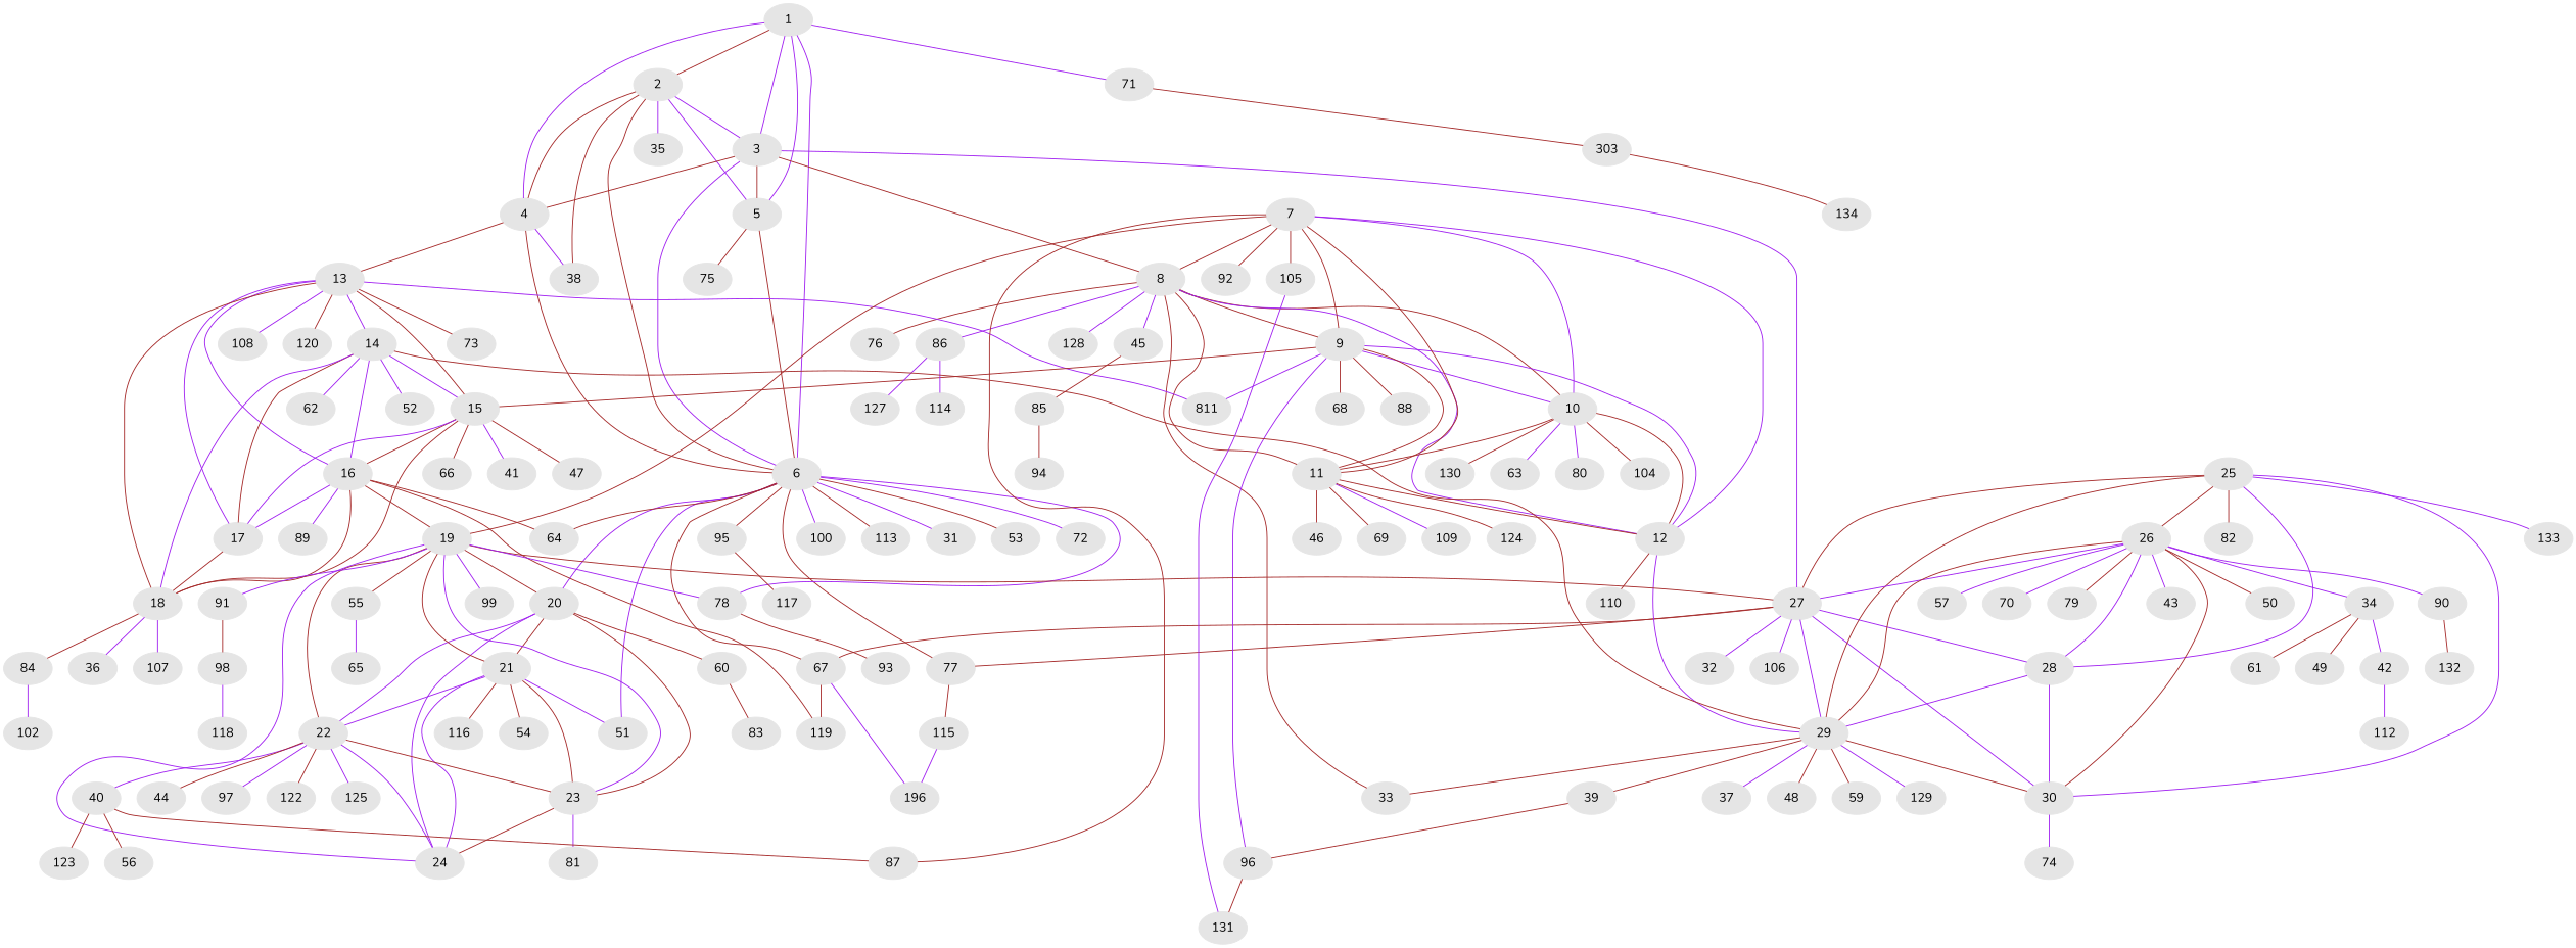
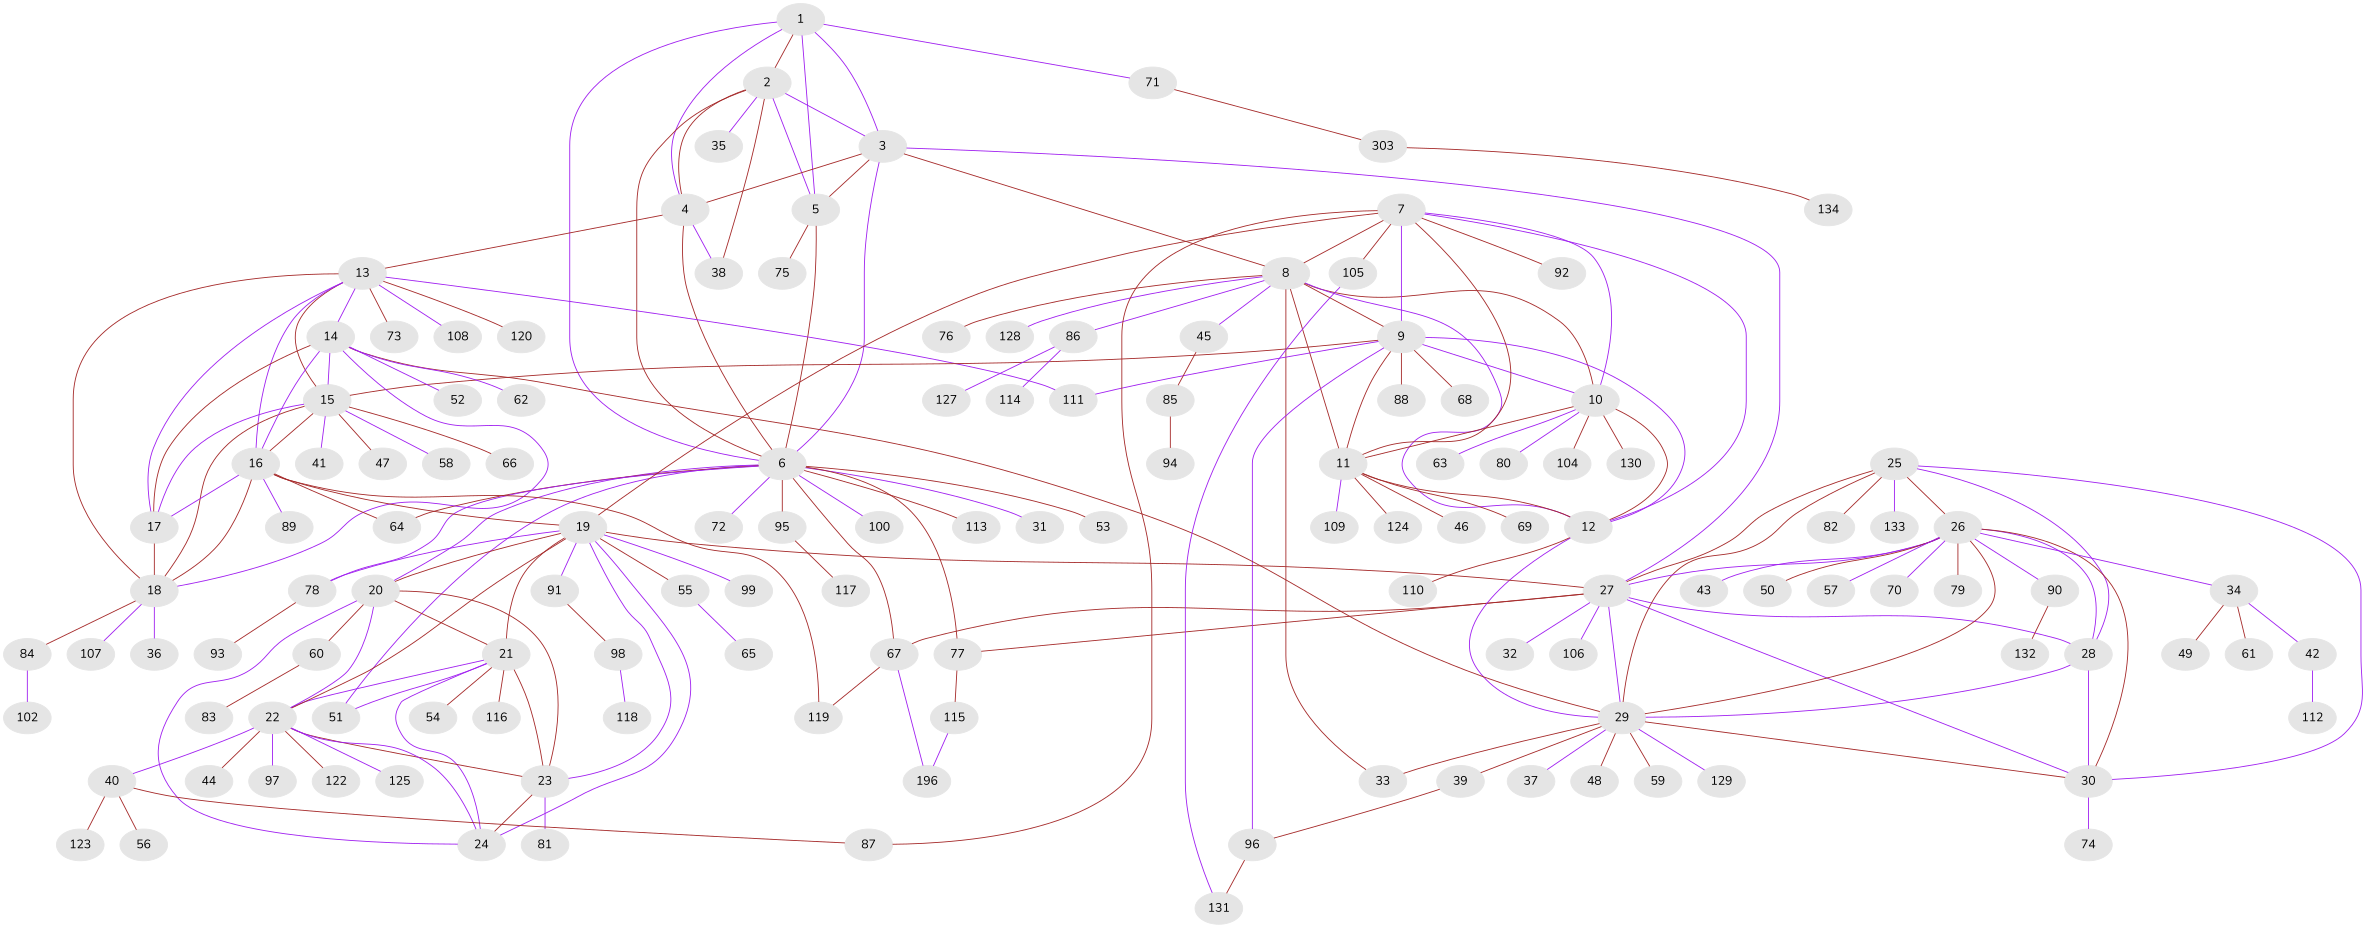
  graph {
    fontname=Nunito
    node [color=gray90 fontname=Nunito style=filled]
    edge [color=brown fontname=Nunito]
    1
    2
    3
    4
    5
    6
    71
    35
    38
    8
    27
    13
    75
    20
    31
    51
    53
    64
    67
    72
    77
    78
    95
    100
    113
    n26 [label=303]
    9
    10
    11
    12
    33
    45
    76
    86
    128
    29
    28
    30
    32
    106
    15
-   111 [label=811]
+   111
    14
    16
    17
    18
    73
    108
    120
    21
    22
    23
    24
    60
    119
    n56 [label=196]
    115
    93
    117
    7
    19
    87
    92
    105
    68
    88
    96
    63
    80
    104
    130
    46
    69
    109
    124
    110
    55
    91
    99
    131
    85
    114
    127
    41
    47
+   58
    66
    37
    39
    48
    59
    129
    52
    62
    89
    36
    84
    107
    102
    54
    116
    40
    44
    97
    122
    125
    81
    65
    98
    83
    56
    123
    25
    26
    82
    133
    34
    43
    50
    57
    70
    79
    90
    74
    42
    49
    61
    132
    112
    94
    134
    118
    1 -- 2
    1 -- 3 [color=purple]
    1 -- 4 [color=purple]
    1 -- 5 [color=purple]
    1 -- 6 [color=purple]
    1 -- 71 [color=purple]
    2 -- 3 [color=purple]
    2 -- 4
    2 -- 5 [color=purple]
    2 -- 6
    2 -- 35 [color=purple]
    2 -- 38
    3 -- 4
    3 -- 5
    3 -- 6 [color=purple]
    3 -- 8
    3 -- 27 [color=purple]
    4 -- 6
    4 -- 38 [color=purple]
    4 -- 13
    5 -- 6
    5 -- 75
    6 -- 20 [color=purple]
    6 -- 31 [color=purple]
    6 -- 51 [color=purple]
    6 -- 53
    6 -- 64
    6 -- 67
    6 -- 72 [color=purple]
    6 -- 77
    6 -- 78 [color=purple]
    6 -- 95
    6 -- 100 [color=purple]
    6 -- 113
    71 -- n26
    8 -- 9
    8 -- 10
    8 -- 11
    8 -- 12 [color=purple]
    8 -- 33
    8 -- 45 [color=purple]
    8 -- 76
    8 -- 86 [color=purple]
    8 -- 128 [color=purple]
    27 -- 67
    27 -- 77
    27 -- 29 [color=purple]
    27 -- 28 [color=purple]
    27 -- 30 [color=purple]
    27 -- 32 [color=purple]
    27 -- 106 [color=purple]
    13 -- 15
    13 -- 111 [color=purple]
    13 -- 14 [color=purple]
    13 -- 16 [color=purple]
    13 -- 17 [color=purple]
    13 -- 18
    13 -- 73
    13 -- 108 [color=purple]
    13 -- 120
    20 -- 21
    20 -- 22 [color=purple]
    20 -- 23
    20 -- 24 [color=purple]
    20 -- 60
    67 -- 119
    67 -- n56 [color=purple]
    77 -- 115
    78 -- 93
    95 -- 117
    n26 -- 134
    9 -- 10 [color=purple]
    9 -- 11
    9 -- 12 [color=purple]
    9 -- 15
    9 -- 111 [color=purple]
    9 -- 68
    9 -- 88
    9 -- 96 [color=purple]
    10 -- 11
    10 -- 12
    10 -- 63 [color=purple]
    10 -- 80 [color=purple]
    10 -- 104
    10 -- 130
    11 -- 12
    11 -- 46
    11 -- 69
    11 -- 109 [color=purple]
    11 -- 124
    12 -- 29 [color=purple]
    12 -- 110
    45 -- 85
    86 -- 114 [color=purple]
    86 -- 127 [color=purple]
    29 -- 33
    29 -- 30
    29 -- 37 [color=purple]
    29 -- 39
    29 -- 48
    29 -- 59
    29 -- 129 [color=purple]
    28 -- 29 [color=purple]
    28 -- 30 [color=purple]
    30 -- 74 [color=purple]
    15 -- 16
    15 -- 17 [color=purple]
    15 -- 18
    15 -- 41 [color=purple]
    15 -- 47
+   15 -- 58 [color=purple]
    15 -- 66
    14 -- 29
    14 -- 15 [color=purple]
    14 -- 16 [color=purple]
    14 -- 17
    14 -- 18 [color=purple]
    14 -- 52 [color=purple]
    14 -- 62 [color=purple]
    16 -- 64
    16 -- 17 [color=purple]
    16 -- 18
    16 -- 119
    16 -- 19
    16 -- 89 [color=purple]
    17 -- 18
    18 -- 36 [color=purple]
    18 -- 84
    18 -- 107 [color=purple]
    21 -- 51 [color=purple]
    21 -- 22 [color=purple]
    21 -- 23
    21 -- 24 [color=purple]
    21 -- 54
    21 -- 116
    22 -- 23
    22 -- 24 [color=purple]
    22 -- 40 [color=purple]
    22 -- 44
    22 -- 97 [color=purple]
    22 -- 122
    22 -- 125 [color=purple]
    23 -- 24
    23 -- 81 [color=purple]
    60 -- 83
    115 -- n56 [color=purple]
    7 -- 8
-   7 -- 9
+   7 -- 9 [color=purple]
    7 -- 10 [color=purple]
    7 -- 11
    7 -- 12 [color=purple]
    7 -- 19
    7 -- 87
    7 -- 92
    7 -- 105
    19 -- 27
    19 -- 20
    19 -- 78 [color=purple]
    19 -- 21
    19 -- 22
    19 -- 23 [color=purple]
    19 -- 24 [color=purple]
    19 -- 55
    19 -- 91 [color=purple]
    19 -- 99 [color=purple]
    105 -- 131 [color=purple]
    96 -- 131
    55 -- 65 [color=purple]
    91 -- 98
    85 -- 94
    39 -- 96
    84 -- 102 [color=purple]
    40 -- 87
    40 -- 56
    40 -- 123
    98 -- 118 [color=purple]
    25 -- 27
    25 -- 29
    25 -- 28 [color=purple]
    25 -- 30 [color=purple]
    25 -- 26
    25 -- 82
    25 -- 133 [color=purple]
    26 -- 27 [color=purple]
    26 -- 29
    26 -- 28 [color=purple]
    26 -- 30
    26 -- 34 [color=purple]
    26 -- 43 [color=purple]
    26 -- 50
    26 -- 57 [color=purple]
    26 -- 70 [color=purple]
    26 -- 79
    26 -- 90 [color=purple]
    34 -- 42 [color=purple]
    34 -- 49
    34 -- 61
    90 -- 132
    42 -- 112 [color=purple]
  }
